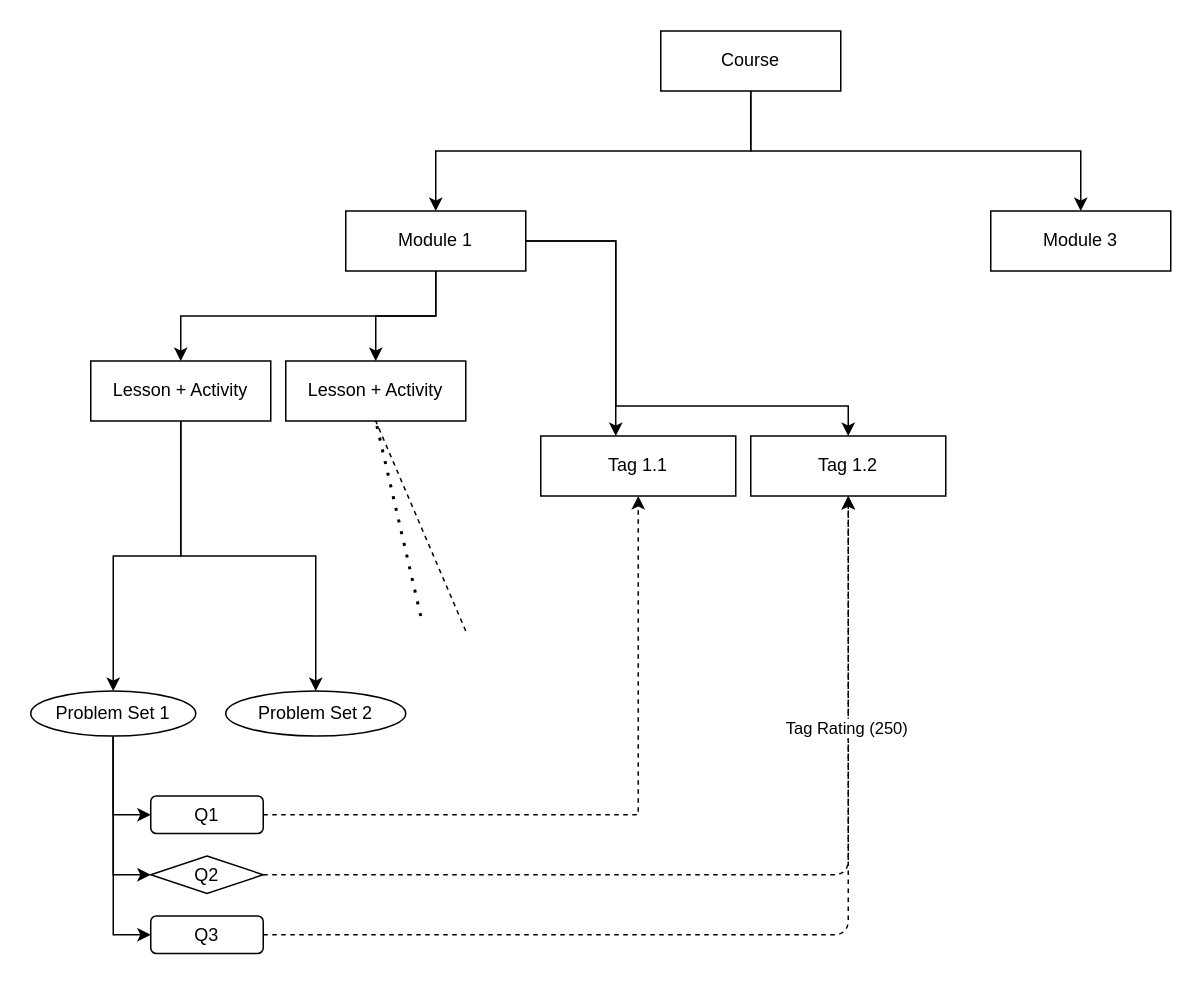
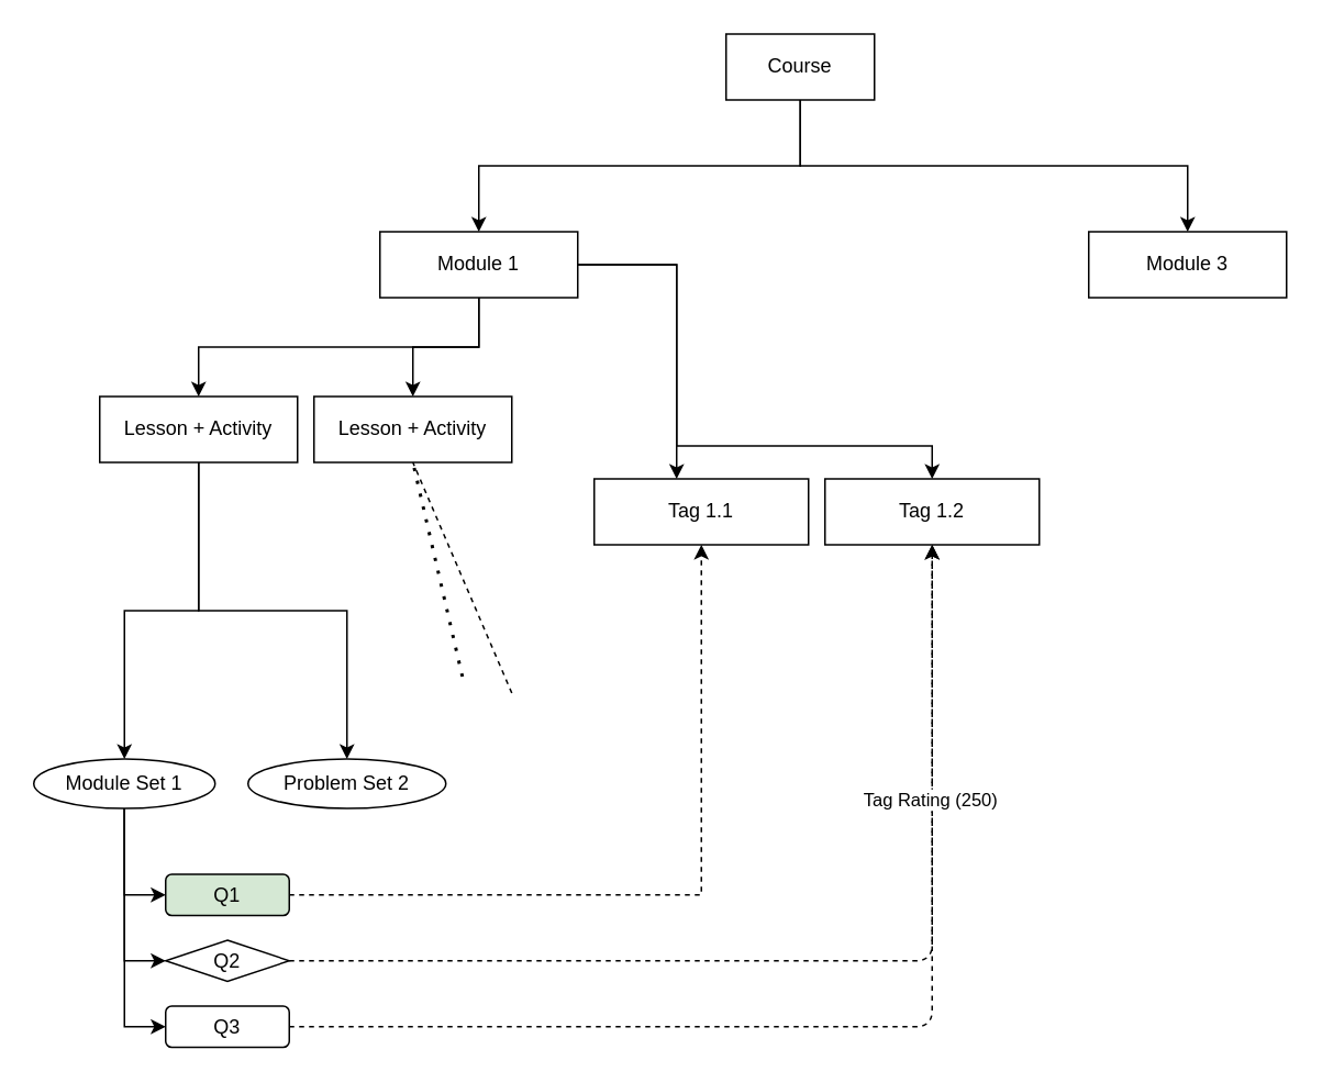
  <mxCell id="0" />
  <mxCell id="1" parent="0" />
  <mxCell id="2" style="edgeStyle=orthogonalEdgeStyle;rounded=0;orthogonalLoop=1;jettySize=auto;html=1;exitX=0.5;exitY=1;exitDx=0;exitDy=0;" parent="1" source="4" target="9" edge="1"><mxGeometry relative="1" as="geometry" /></mxCell>
  <mxCell id="3" style="edgeStyle=orthogonalEdgeStyle;rounded=0;orthogonalLoop=1;jettySize=auto;html=1;exitX=0.5;exitY=1;exitDx=0;exitDy=0;entryX=0.5;entryY=0;entryDx=0;entryDy=0;" parent="1" source="4" target="10" edge="1"><mxGeometry relative="1" as="geometry" /></mxCell>
- <mxCell id="4" value="Course" style="whiteSpace=wrap;html=1;align=center;treeFolding=1;treeMoving=1;newEdgeStyle={&quot;edgeStyle&quot;:&quot;elbowEdgeStyle&quot;,&quot;startArrow&quot;:&quot;none&quot;,&quot;endArrow&quot;:&quot;none&quot;};" parent="1" vertex="1"><mxGeometry x="440" y="20" width="120" height="40" as="geometry" /></mxCell>
+ <mxCell id="4" value="Course" style="whiteSpace=wrap;html=1;align=center;treeFolding=1;treeMoving=1;newEdgeStyle={&quot;edgeStyle&quot;:&quot;elbowEdgeStyle&quot;,&quot;startArrow&quot;:&quot;none&quot;,&quot;endArrow&quot;:&quot;none&quot;};" parent="1" vertex="1"><mxGeometry x="440" y="20" width="90" height="40" as="geometry" /></mxCell>
  <mxCell id="5" style="edgeStyle=orthogonalEdgeStyle;rounded=0;orthogonalLoop=1;jettySize=auto;html=1;exitX=1;exitY=0.5;exitDx=0;exitDy=0;" parent="1" source="9" target="28" edge="1"><mxGeometry relative="1" as="geometry"><Array as="points"><mxPoint x="410" y="160" /><mxPoint x="410" y="270" /></Array></mxGeometry></mxCell>
  <mxCell id="6" style="edgeStyle=orthogonalEdgeStyle;rounded=0;orthogonalLoop=1;jettySize=auto;html=1;exitX=1;exitY=0.5;exitDx=0;exitDy=0;" edge="1" parent="1" source="9" target="27"><mxGeometry relative="1" as="geometry"><Array as="points"><mxPoint x="410" y="160" /></Array></mxGeometry></mxCell>
  <mxCell id="7" style="edgeStyle=orthogonalEdgeStyle;rounded=0;orthogonalLoop=1;jettySize=auto;html=1;exitX=0.5;exitY=1;exitDx=0;exitDy=0;entryX=0.5;entryY=0;entryDx=0;entryDy=0;" edge="1" parent="1" source="9" target="19"><mxGeometry relative="1" as="geometry" /></mxCell>
  <mxCell id="8" style="edgeStyle=orthogonalEdgeStyle;rounded=0;orthogonalLoop=1;jettySize=auto;html=1;exitX=0.5;exitY=1;exitDx=0;exitDy=0;" edge="1" parent="1" source="9" target="13"><mxGeometry relative="1" as="geometry" /></mxCell>
  <mxCell id="9" value="Module 1" style="whiteSpace=wrap;html=1;align=center;treeFolding=1;treeMoving=1;newEdgeStyle={&quot;edgeStyle&quot;:&quot;elbowEdgeStyle&quot;,&quot;startArrow&quot;:&quot;none&quot;,&quot;endArrow&quot;:&quot;none&quot;};" parent="1" vertex="1"><mxGeometry x="230" y="140" width="120" height="40" as="geometry" /></mxCell>
  <mxCell id="10" value="Module 3" style="whiteSpace=wrap;html=1;align=center;treeFolding=1;treeMoving=1;newEdgeStyle={&quot;edgeStyle&quot;:&quot;elbowEdgeStyle&quot;,&quot;startArrow&quot;:&quot;none&quot;,&quot;endArrow&quot;:&quot;none&quot;};" parent="1" vertex="1"><mxGeometry x="660" y="140" width="120" height="40" as="geometry" /></mxCell>
  <mxCell id="11" style="edgeStyle=orthogonalEdgeStyle;rounded=0;orthogonalLoop=1;jettySize=auto;html=1;exitX=0.5;exitY=1;exitDx=0;exitDy=0;entryX=0.5;entryY=0;entryDx=0;entryDy=0;" parent="1" source="13" target="18" edge="1"><mxGeometry relative="1" as="geometry" /></mxCell>
  <mxCell id="12" style="edgeStyle=orthogonalEdgeStyle;rounded=0;orthogonalLoop=1;jettySize=auto;html=1;exitX=0.5;exitY=1;exitDx=0;exitDy=0;entryX=0.5;entryY=0;entryDx=0;entryDy=0;" parent="1" source="13" target="17" edge="1"><mxGeometry relative="1" as="geometry" /></mxCell>
  <mxCell id="13" value="Lesson + Activity" style="whiteSpace=wrap;html=1;align=center;treeFolding=1;treeMoving=1;newEdgeStyle={&quot;edgeStyle&quot;:&quot;elbowEdgeStyle&quot;,&quot;startArrow&quot;:&quot;none&quot;,&quot;endArrow&quot;:&quot;none&quot;};" parent="1" vertex="1"><mxGeometry x="60" y="240" width="120" height="40" as="geometry" /></mxCell>
  <mxCell id="14" style="edgeStyle=orthogonalEdgeStyle;rounded=0;orthogonalLoop=1;jettySize=auto;html=1;exitX=0.5;exitY=1;exitDx=0;exitDy=0;entryX=0;entryY=0.5;entryDx=0;entryDy=0;" parent="1" source="17" target="21" edge="1"><mxGeometry relative="1" as="geometry"><mxPoint x="75" y="546" as="targetPoint" /><Array as="points"><mxPoint x="75" y="543" /></Array></mxGeometry></mxCell>
  <mxCell id="15" style="edgeStyle=orthogonalEdgeStyle;rounded=0;orthogonalLoop=1;jettySize=auto;html=1;exitX=0.5;exitY=1;exitDx=0;exitDy=0;entryX=0;entryY=0.5;entryDx=0;entryDy=0;" parent="1" source="17" target="23" edge="1"><mxGeometry relative="1" as="geometry"><mxPoint x="75" y="590" as="targetPoint" /><Array as="points"><mxPoint x="75" y="583" /></Array></mxGeometry></mxCell>
  <mxCell id="16" style="edgeStyle=orthogonalEdgeStyle;rounded=0;orthogonalLoop=1;jettySize=auto;html=1;exitX=0.5;exitY=1;exitDx=0;exitDy=0;entryX=0;entryY=0.5;entryDx=0;entryDy=0;" parent="1" source="17" target="26" edge="1"><mxGeometry relative="1" as="geometry"><Array as="points"><mxPoint x="75" y="623" /></Array></mxGeometry></mxCell>
- <mxCell id="17" value="Problem Set 1" style="ellipse;whiteSpace=wrap;html=1;" parent="1" vertex="1"><mxGeometry y="460" width="110" height="30" as="geometry" x="20" /></mxCell>
+ <mxCell id="17" value="Module Set 1" style="ellipse;whiteSpace=wrap;html=1;" parent="1" vertex="1"><mxGeometry y="460" width="110" height="30" as="geometry" x="20" /></mxCell>
  <mxCell id="18" value="Problem Set 2" style="ellipse;whiteSpace=wrap;html=1;" parent="1" vertex="1"><mxGeometry x="150" y="460" width="120" height="30" as="geometry" /></mxCell>
  <mxCell id="19" value="Lesson + Activity" style="whiteSpace=wrap;html=1;align=center;treeFolding=1;treeMoving=1;newEdgeStyle={&quot;edgeStyle&quot;:&quot;elbowEdgeStyle&quot;,&quot;startArrow&quot;:&quot;none&quot;,&quot;endArrow&quot;:&quot;none&quot;};" parent="1" vertex="1"><mxGeometry x="190" y="240" width="120" height="40" as="geometry" /></mxCell>
  <mxCell id="20" style="edgeStyle=orthogonalEdgeStyle;rounded=0;orthogonalLoop=1;jettySize=auto;html=1;exitX=1;exitY=0.5;exitDx=0;exitDy=0;entryX=0.5;entryY=1;entryDx=0;entryDy=0;dashed=1;" edge="1" parent="1" source="21" target="27"><mxGeometry relative="1" as="geometry" /></mxCell>
- <mxCell id="21" value="Q1" style="rounded=1;whiteSpace=wrap;html=1;" parent="1" vertex="1"><mxGeometry x="100" y="530" width="75" height="25" as="geometry" /></mxCell>
+ <mxCell id="21" value="Q1" style="rounded=1;whiteSpace=wrap;html=1;fillColor=#d5e8d4;" parent="1" vertex="1"><mxGeometry x="100" y="530" width="75" height="25" as="geometry" /></mxCell>
  <mxCell id="22" style="edgeStyle=orthogonalEdgeStyle;rounded=1;orthogonalLoop=1;jettySize=auto;html=1;exitX=1;exitY=0.5;exitDx=0;exitDy=0;entryX=0.5;entryY=1;entryDx=0;entryDy=0;dashed=1;" parent="1" source="23" target="28" edge="1"><mxGeometry relative="1" as="geometry" /></mxCell>
  <mxCell id="23" value="Q2" style="rhombus;whiteSpace=wrap;html=1;" parent="1" vertex="1"><mxGeometry x="100" y="570" width="75" height="25" as="geometry" /></mxCell>
  <mxCell id="24" style="edgeStyle=orthogonalEdgeStyle;orthogonalLoop=1;jettySize=auto;html=1;exitX=1;exitY=0.5;exitDx=0;exitDy=0;entryX=0.5;entryY=1;entryDx=0;entryDy=0;dashed=1;rounded=1;" parent="1" source="26" target="28" edge="1"><mxGeometry relative="1" as="geometry" /></mxCell>
  <mxCell id="25" value="Tag Rating (250)" style="edgeLabel;html=1;align=center;verticalAlign=middle;resizable=0;points=[];" parent="24" vertex="1" connectable="0"><mxGeometry x="0.546" y="2" relative="1" as="geometry"><mxPoint as="offset" /></mxGeometry></mxCell>
  <mxCell id="26" value="Q3" style="rounded=1;whiteSpace=wrap;html=1;" parent="1" vertex="1"><mxGeometry x="100" y="610" width="75" height="25" as="geometry" /></mxCell>
  <mxCell id="27" value="Tag 1.1" style="rounded=0;whiteSpace=wrap;html=1;" parent="1" vertex="1"><mxGeometry x="360" y="290" width="130" height="40" as="geometry" /></mxCell>
  <mxCell id="28" value="Tag 1.2" style="rounded=0;whiteSpace=wrap;html=1;" parent="1" vertex="1"><mxGeometry x="500" y="290" width="130" height="40" as="geometry" /></mxCell>
  <mxCell id="29" value="" style="endArrow=none;dashed=1;html=1;dashPattern=1 3;strokeWidth=2;entryX=0.5;entryY=1;entryDx=0;entryDy=0;" parent="1" target="19" edge="1"><mxGeometry width="50" height="50" relative="1" as="geometry"><mxPoint x="280" y="410" as="sourcePoint" /><mxPoint x="470" y="400" as="targetPoint" /></mxGeometry></mxCell>
  <mxCell id="30" value="" style="endArrow=none;dashed=1;html=1;entryX=0.5;entryY=1;entryDx=0;entryDy=0;" parent="1" target="19" edge="1"><mxGeometry width="50" height="50" relative="1" as="geometry"><mxPoint x="310" y="420" as="sourcePoint" /><mxPoint x="470" y="400" as="targetPoint" /></mxGeometry></mxCell>
